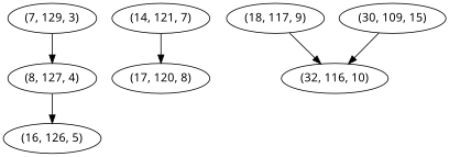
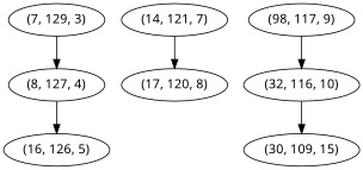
  digraph {
    fontname="Noto Sans"
    node [fontname="Noto Sans"]
    edge [fontname="Noto Sans"]
    "(7, 129, 3)"
    "(8, 127, 4)"
    n3 [label="(16, 126, 5)"]
    "(14, 121, 7)"
    "(17, 120, 8)"
    n6 [label="(32, 116, 10)"]
-   "(18, 117, 9)"
+   "(18, 117, 9)" [label="(98, 117, 9)"]
    "(30, 109, 15)"
    "(7, 129, 3)" -> "(8, 127, 4)"
    "(8, 127, 4)" -> n3
    "(14, 121, 7)" -> "(17, 120, 8)"
-   "(30, 109, 15)" -> n6
+   n6 -> "(30, 109, 15)"
    "(18, 117, 9)" -> n6
  }
